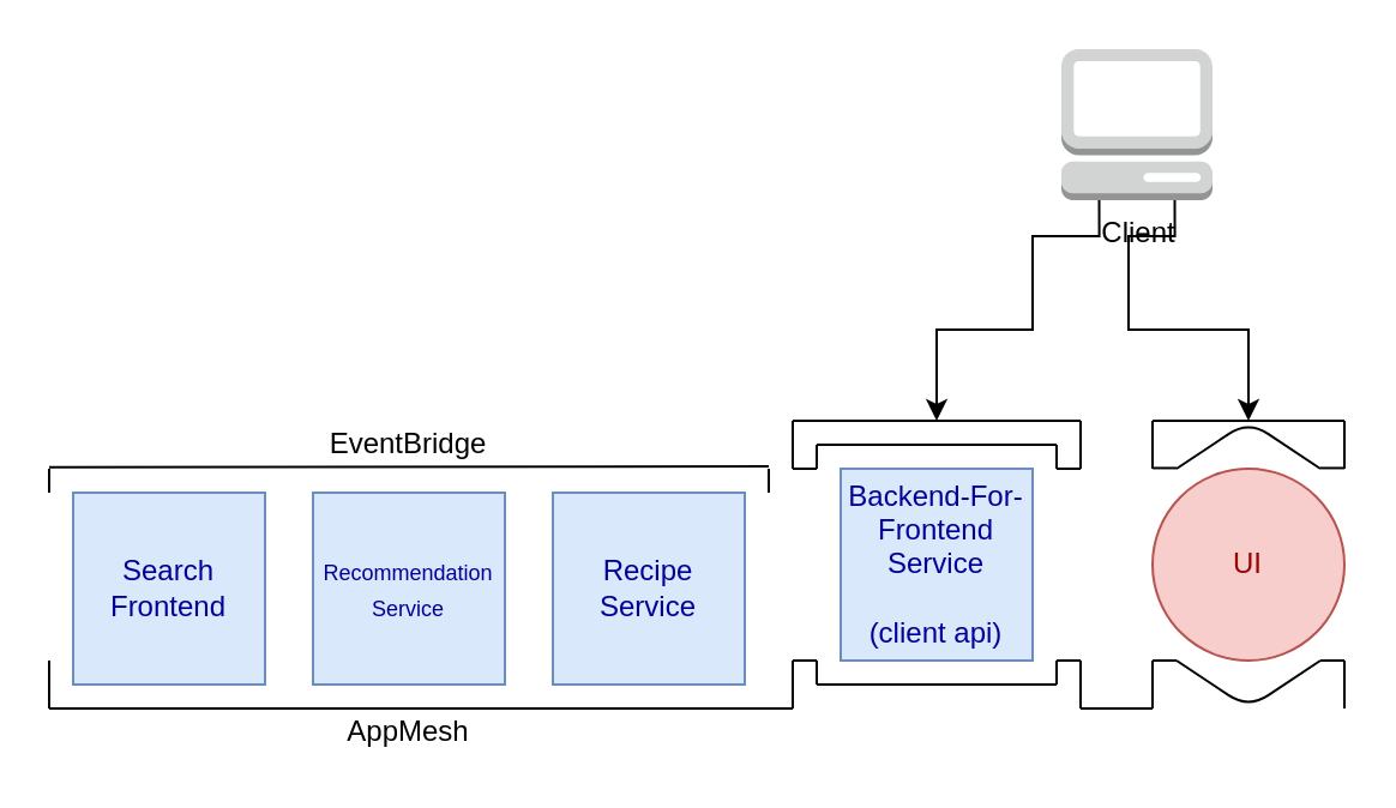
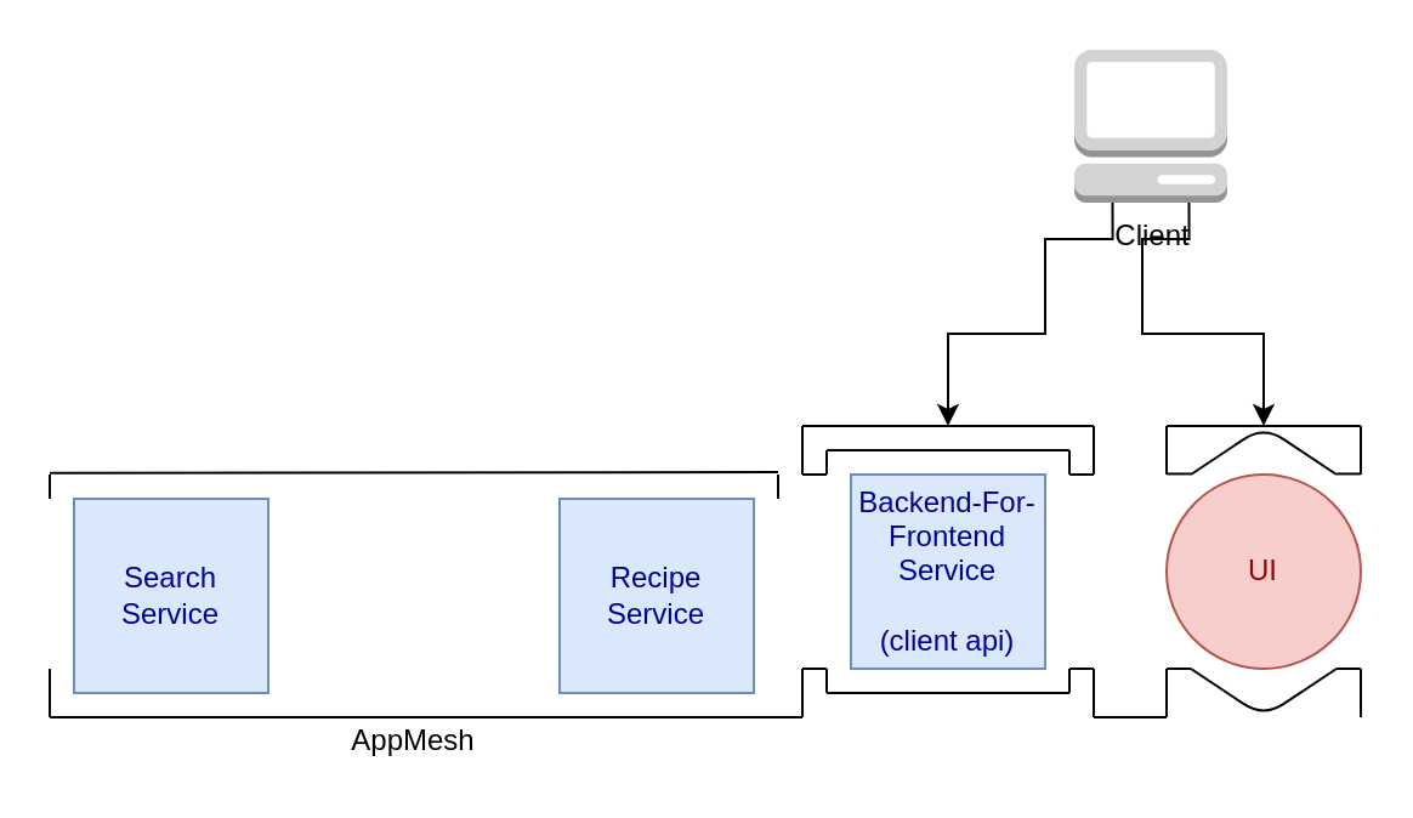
  <mxCell id="0" />
  <mxCell id="1" parent="0" />
  <mxCell id="2" value="" style="endArrow=none;html=1;" edge="1" parent="1"><mxGeometry width="50" height="50" relative="1" as="geometry"><mxPoint x="20" y="295" as="sourcePoint" /><mxPoint x="330" y="295" as="targetPoint" /></mxGeometry></mxCell>
  <mxCell id="3" value="" style="endArrow=none;html=1;" edge="1" parent="1"><mxGeometry width="50" height="50" relative="1" as="geometry"><mxPoint x="20" y="295" as="sourcePoint" /><mxPoint x="20" y="275" as="targetPoint" /></mxGeometry></mxCell>
  <mxCell id="4" value="" style="endArrow=none;html=1;" edge="1" parent="1"><mxGeometry width="50" height="50" relative="1" as="geometry"><mxPoint x="330" y="295" as="sourcePoint" /><mxPoint x="330" y="275" as="targetPoint" /></mxGeometry></mxCell>
  <mxCell id="5" value="" style="endArrow=none;html=1;" edge="1" parent="1"><mxGeometry width="50" height="50" relative="1" as="geometry"><mxPoint x="450" y="295" as="sourcePoint" /><mxPoint x="450" y="275" as="targetPoint" /></mxGeometry></mxCell>
  <mxCell id="6" value="" style="endArrow=none;html=1;" edge="1" parent="1"><mxGeometry width="50" height="50" relative="1" as="geometry"><mxPoint x="480" y="295" as="sourcePoint" /><mxPoint x="480" y="275" as="targetPoint" /></mxGeometry></mxCell>
  <mxCell id="7" value="" style="endArrow=none;html=1;" edge="1" parent="1"><mxGeometry width="50" height="50" relative="1" as="geometry"><mxPoint x="560" y="295" as="sourcePoint" /><mxPoint x="560" y="275" as="targetPoint" /></mxGeometry></mxCell>
  <mxCell id="8" value="" style="endArrow=none;html=1;" edge="1" parent="1"><mxGeometry width="50" height="50" relative="1" as="geometry"><mxPoint x="330" y="275" as="sourcePoint" /><mxPoint x="340" y="275" as="targetPoint" /></mxGeometry></mxCell>
  <mxCell id="9" value="" style="endArrow=none;html=1;" edge="1" parent="1"><mxGeometry width="50" height="50" relative="1" as="geometry"><mxPoint x="440" y="275" as="sourcePoint" /><mxPoint x="450" y="275" as="targetPoint" /></mxGeometry></mxCell>
  <mxCell id="10" value="" style="endArrow=none;html=1;" edge="1" parent="1"><mxGeometry width="50" height="50" relative="1" as="geometry"><mxPoint x="450" y="295" as="sourcePoint" /><mxPoint x="480" y="295" as="targetPoint" /></mxGeometry></mxCell>
  <mxCell id="11" value="" style="endArrow=none;html=1;" edge="1" parent="1"><mxGeometry width="50" height="50" relative="1" as="geometry"><mxPoint x="480" y="275" as="sourcePoint" /><mxPoint x="490" y="275" as="targetPoint" /></mxGeometry></mxCell>
  <mxCell id="12" value="" style="endArrow=none;html=1;" edge="1" parent="1"><mxGeometry width="50" height="50" relative="1" as="geometry"><mxPoint x="550" y="275" as="sourcePoint" /><mxPoint x="560" y="275" as="targetPoint" /></mxGeometry></mxCell>
  <mxCell id="13" value="" style="endArrow=none;html=1;" edge="1" parent="1"><mxGeometry width="50" height="50" relative="1" as="geometry"><mxPoint x="490" y="275" as="sourcePoint" /><mxPoint x="550" y="275" as="targetPoint" /><Array as="points"><mxPoint x="520" y="295" /></Array></mxGeometry></mxCell>
  <mxCell id="14" value="" style="endArrow=none;html=1;" edge="1" parent="1"><mxGeometry width="50" height="50" relative="1" as="geometry"><mxPoint x="340" y="285" as="sourcePoint" /><mxPoint x="340" y="275" as="targetPoint" /></mxGeometry></mxCell>
  <mxCell id="15" value="" style="endArrow=none;html=1;" edge="1" parent="1"><mxGeometry width="50" height="50" relative="1" as="geometry"><mxPoint x="440" y="285" as="sourcePoint" /><mxPoint x="440" y="275" as="targetPoint" /></mxGeometry></mxCell>
  <mxCell id="16" value="" style="endArrow=none;html=1;" edge="1" parent="1"><mxGeometry width="50" height="50" relative="1" as="geometry"><mxPoint x="440" y="285" as="sourcePoint" /><mxPoint x="340" y="285" as="targetPoint" /></mxGeometry></mxCell>
  <mxCell id="17" value="Backend-For-Frontend Service&lt;br&gt;&lt;br&gt;(client api)" style="whiteSpace=wrap;html=1;aspect=fixed;fillColor=#dae8fc;strokeColor=#6c8ebf;fontColor=#000099;" vertex="1" parent="1"><mxGeometry x="350" y="195" width="80" height="80" as="geometry" /></mxCell>
  <mxCell id="18" value="" style="endArrow=none;html=1;" edge="1" parent="1"><mxGeometry width="50" height="50" relative="1" as="geometry"><mxPoint x="440" y="185" as="sourcePoint" /><mxPoint x="340" y="185" as="targetPoint" /></mxGeometry></mxCell>
  <mxCell id="19" value="" style="endArrow=none;html=1;" edge="1" parent="1"><mxGeometry width="50" height="50" relative="1" as="geometry"><mxPoint x="340" y="185" as="sourcePoint" /><mxPoint x="340" y="195" as="targetPoint" /></mxGeometry></mxCell>
  <mxCell id="20" value="" style="endArrow=none;html=1;" edge="1" parent="1"><mxGeometry width="50" height="50" relative="1" as="geometry"><mxPoint x="340" y="195" as="sourcePoint" /><mxPoint x="330" y="195" as="targetPoint" /></mxGeometry></mxCell>
  <mxCell id="21" value="" style="endArrow=none;html=1;" edge="1" parent="1"><mxGeometry width="50" height="50" relative="1" as="geometry"><mxPoint x="330" y="175" as="sourcePoint" /><mxPoint x="330" y="195" as="targetPoint" /></mxGeometry></mxCell>
  <mxCell id="22" value="" style="endArrow=none;html=1;" edge="1" parent="1"><mxGeometry width="50" height="50" relative="1" as="geometry"><mxPoint x="330" y="175" as="sourcePoint" /><mxPoint x="450" y="175" as="targetPoint" /></mxGeometry></mxCell>
  <mxCell id="23" value="" style="endArrow=none;html=1;" edge="1" parent="1"><mxGeometry width="50" height="50" relative="1" as="geometry"><mxPoint x="450" y="195" as="sourcePoint" /><mxPoint x="450" y="175" as="targetPoint" /></mxGeometry></mxCell>
  <mxCell id="24" value="" style="endArrow=none;html=1;" edge="1" parent="1"><mxGeometry width="50" height="50" relative="1" as="geometry"><mxPoint x="440" y="195" as="sourcePoint" /><mxPoint x="440" y="185" as="targetPoint" /></mxGeometry></mxCell>
  <mxCell id="25" value="" style="endArrow=none;html=1;" edge="1" parent="1"><mxGeometry width="50" height="50" relative="1" as="geometry"><mxPoint x="440" y="195" as="sourcePoint" /><mxPoint x="450" y="195" as="targetPoint" /></mxGeometry></mxCell>
  <mxCell id="26" value="UI" style="ellipse;whiteSpace=wrap;html=1;aspect=fixed;fillColor=#f8cecc;strokeColor=#b85450;fontColor=#990000;" vertex="1" parent="1"><mxGeometry x="480" y="195" width="80" height="80" as="geometry" /></mxCell>
  <mxCell id="27" value="" style="endArrow=none;html=1;" edge="1" parent="1"><mxGeometry width="50" height="50" relative="1" as="geometry"><mxPoint x="490" y="195" as="sourcePoint" /><mxPoint x="550" y="195" as="targetPoint" /><Array as="points"><mxPoint x="520" y="175" /></Array></mxGeometry></mxCell>
  <mxCell id="28" value="" style="endArrow=none;html=1;" edge="1" parent="1"><mxGeometry width="50" height="50" relative="1" as="geometry"><mxPoint x="550" y="194.72" as="sourcePoint" /><mxPoint x="560" y="194.72" as="targetPoint" /></mxGeometry></mxCell>
  <mxCell id="29" value="" style="endArrow=none;html=1;" edge="1" parent="1"><mxGeometry width="50" height="50" relative="1" as="geometry"><mxPoint x="480" y="194.72" as="sourcePoint" /><mxPoint x="490" y="194.72" as="targetPoint" /></mxGeometry></mxCell>
  <mxCell id="30" value="" style="endArrow=none;html=1;" edge="1" parent="1"><mxGeometry width="50" height="50" relative="1" as="geometry"><mxPoint x="560" y="175" as="sourcePoint" /><mxPoint x="560" y="195" as="targetPoint" /></mxGeometry></mxCell>
  <mxCell id="31" value="" style="endArrow=none;html=1;" edge="1" parent="1"><mxGeometry width="50" height="50" relative="1" as="geometry"><mxPoint x="560" y="175" as="sourcePoint" /><mxPoint x="480" y="175" as="targetPoint" /></mxGeometry></mxCell>
  <mxCell id="32" value="" style="endArrow=none;html=1;" edge="1" parent="1"><mxGeometry width="50" height="50" relative="1" as="geometry"><mxPoint x="480" y="175" as="sourcePoint" /><mxPoint x="480" y="195" as="targetPoint" /></mxGeometry></mxCell>
  <mxCell id="33" value="Recipe Service" style="whiteSpace=wrap;html=1;aspect=fixed;fillColor=#dae8fc;strokeColor=#6c8ebf;fontColor=#000099;" vertex="1" parent="1"><mxGeometry x="230" y="205" width="80" height="80" as="geometry" /></mxCell>
- <mxCell id="34" value="&lt;font style=&quot;font-size: 9px&quot;&gt;Recommendation Service&lt;/font&gt;" style="whiteSpace=wrap;html=1;aspect=fixed;fillColor=#dae8fc;strokeColor=#6c8ebf;fontColor=#000099;" vertex="1" parent="1"><mxGeometry x="130" y="205" width="80" height="80" as="geometry" /></mxCell>
- <mxCell id="35" value="Search Frontend" style="whiteSpace=wrap;html=1;aspect=fixed;fillColor=#dae8fc;strokeColor=#6c8ebf;fontColor=#000099;" vertex="1" parent="1"><mxGeometry x="30" y="205" width="80" height="80" as="geometry" /></mxCell>
+ <mxCell id="35" value="Search Service" style="whiteSpace=wrap;html=1;aspect=fixed;fillColor=#dae8fc;strokeColor=#6c8ebf;fontColor=#000099;" vertex="1" parent="1"><mxGeometry x="30" y="205" width="80" height="80" as="geometry" /></mxCell>
  <mxCell id="36" value="" style="endArrow=none;html=1;" edge="1" parent="1"><mxGeometry width="50" height="50" relative="1" as="geometry"><mxPoint x="20" y="194.43" as="sourcePoint" /><mxPoint x="320" y="194" as="targetPoint" /></mxGeometry></mxCell>
  <mxCell id="37" value="" style="endArrow=none;html=1;" edge="1" parent="1"><mxGeometry width="50" height="50" relative="1" as="geometry"><mxPoint x="20" y="205" as="sourcePoint" /><mxPoint x="20" y="195" as="targetPoint" /></mxGeometry></mxCell>
  <mxCell id="38" value="" style="endArrow=none;html=1;" edge="1" parent="1"><mxGeometry width="50" height="50" relative="1" as="geometry"><mxPoint x="320" y="205" as="sourcePoint" /><mxPoint x="320" y="195" as="targetPoint" /></mxGeometry></mxCell>
  <mxCell id="39" style="edgeStyle=orthogonalEdgeStyle;rounded=0;orthogonalLoop=1;jettySize=auto;html=1;exitX=0.25;exitY=1;exitDx=0;exitDy=0;exitPerimeter=0;fontColor=#990000;" edge="1" parent="1" source="41"><mxGeometry relative="1" as="geometry"><mxPoint x="390" y="175" as="targetPoint" /><Array as="points"><mxPoint x="430" y="98" /><mxPoint x="430" y="137" /><mxPoint x="390" y="137" /></Array></mxGeometry></mxCell>
  <mxCell id="40" style="edgeStyle=orthogonalEdgeStyle;rounded=0;orthogonalLoop=1;jettySize=auto;html=1;exitX=0.75;exitY=1;exitDx=0;exitDy=0;exitPerimeter=0;fontColor=#990000;" edge="1" parent="1" source="41"><mxGeometry relative="1" as="geometry"><mxPoint x="520" y="175" as="targetPoint" /><Array as="points"><mxPoint x="470" y="98" /><mxPoint x="470" y="137" /><mxPoint x="520" y="137" /></Array></mxGeometry></mxCell>
  <mxCell id="41" value="Client" style="outlineConnect=0;dashed=0;verticalLabelPosition=bottom;verticalAlign=top;align=center;html=1;shape=mxgraph.aws3.management_console;fillColor=#D2D3D3;gradientColor=none;fontColor=#000000;" vertex="1" parent="1"><mxGeometry x="442" y="20" width="63" height="63" as="geometry" /></mxCell>
- <mxCell id="42" value="EventBridge" style="text;html=1;strokeColor=none;fillColor=none;align=center;verticalAlign=middle;whiteSpace=wrap;rounded=0;fontColor=#000000;" vertex="1" parent="1"><mxGeometry x="150" y="175" width="40" height="20" as="geometry" /></mxCell>
  <mxCell id="43" value="AppMesh" style="text;html=1;strokeColor=none;fillColor=none;align=center;verticalAlign=middle;whiteSpace=wrap;rounded=0;fontColor=#000000;" vertex="1" parent="1"><mxGeometry x="150" y="295" width="40" height="20" as="geometry" /></mxCell>
